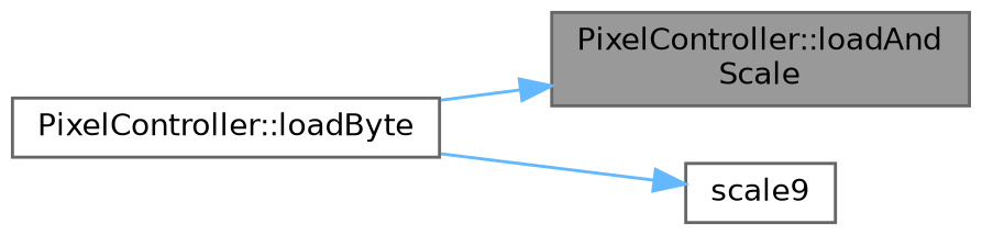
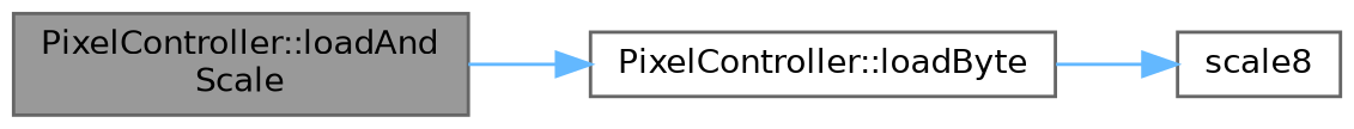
  digraph {
    rankdir=LR
    node [color=grey40 fillcolor=white fontname=Helvetica fontsize=10 shape=box style=filled]
    edge [color=steelblue1 fontname=Helvetica fontsize=10 labelfontname=Helvetica labelfontsize=10 style=solid]
    n1 [color=gray40 fillcolor=grey60 fontcolor=black height=0.2 label="PixelController::loadAnd\lScale" width=0.4]
    n2 [height=0.2 label="PixelController::loadByte" width=0.4]
-   n3 [height=0.2 label=scale9 width=0.4]
-   n2 -> n1
+   n3 [height=0.2 label=scale8 width=0.4]
+   n1 -> n2
    n2 -> n3
  }
